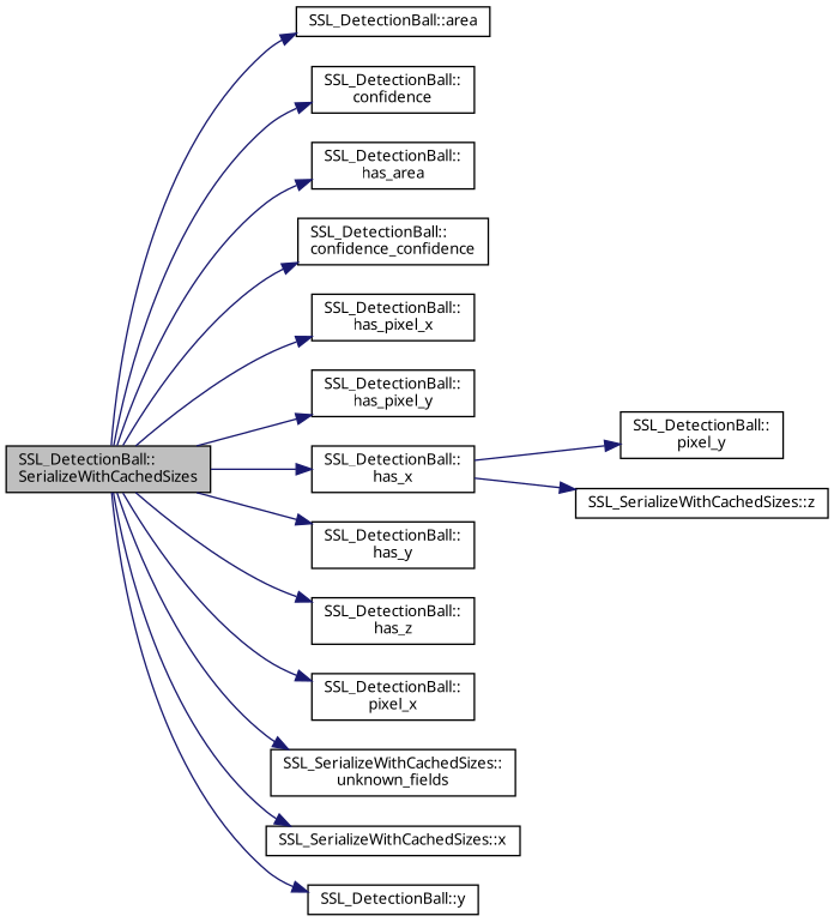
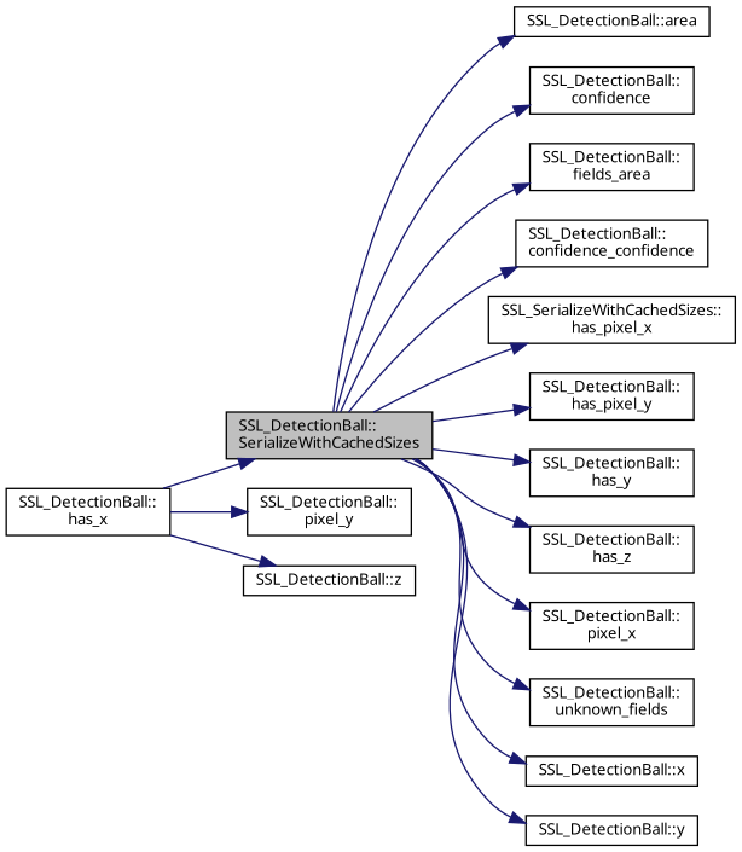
  digraph {
    fontname="Noto Sans"
    rankdir=LR
    node [color=black fillcolor=white fontname="Noto Sans" fontsize=10 shape=record style=filled]
    edge [color=midnightblue fontname="Noto Sans" fontsize=10 labelfontname=Helvetica labelfontsize=10 style=solid]
    n1 [fillcolor=grey75 fontcolor=black height=0.2 label="SSL_DetectionBall::\lSerializeWithCachedSizes" width=0.4]
    n2 [height=0.2 label="SSL_DetectionBall::area" width=0.4]
    n3 [height=0.2 label="SSL_DetectionBall::\lconfidence" width=0.4]
-   n4 [height=0.2 label="SSL_DetectionBall::\lhas_area" width=0.4]
+   n4 [height=0.2 label="SSL_DetectionBall::\lfields_area" width=0.4]
    n5 [height=0.2 label="SSL_DetectionBall::\lconfidence_confidence" width=0.4]
-   n6 [height=0.2 label="SSL_DetectionBall::\lhas_pixel_x" width=0.4]
+   n6 [height=0.2 label="SSL_SerializeWithCachedSizes::\lhas_pixel_x" width=0.4]
    n7 [height=0.2 label="SSL_DetectionBall::\lhas_pixel_y" width=0.4]
    n8 [height=0.2 label="SSL_DetectionBall::\lhas_x" width=0.4]
    n9 [height=0.2 label="SSL_DetectionBall::\lhas_y" width=0.4]
    n10 [height=0.2 label="SSL_DetectionBall::\lhas_z" width=0.4]
    n11 [height=0.2 label="SSL_DetectionBall::\lpixel_x" width=0.4]
-   n12 [height=0.2 label="SSL_SerializeWithCachedSizes::\lunknown_fields" width=0.4]
-   n13 [height=0.2 label="SSL_SerializeWithCachedSizes::x" width=0.4]
+   n12 [height=0.2 label="SSL_DetectionBall::\lunknown_fields" width=0.4]
+   n13 [height=0.2 label="SSL_DetectionBall::x" width=0.4]
    n14 [height=0.2 label="SSL_DetectionBall::y" width=0.4]
    n15 [height=0.2 label="SSL_DetectionBall::\lpixel_y" width=0.4]
-   n16 [height=0.2 label="SSL_SerializeWithCachedSizes::z" width=0.4]
+   n16 [height=0.2 label="SSL_DetectionBall::z" width=0.4]
    n1 -> n2
    n1 -> n3
    n1 -> n4
    n1 -> n5
    n1 -> n6
    n1 -> n7
-   n1 -> n8
+   n8 -> n1
    n1 -> n9
    n1 -> n10
    n1 -> n11
    n1 -> n12
    n1 -> n13
    n1 -> n14
    n8 -> n15
    n8 -> n16
  }
